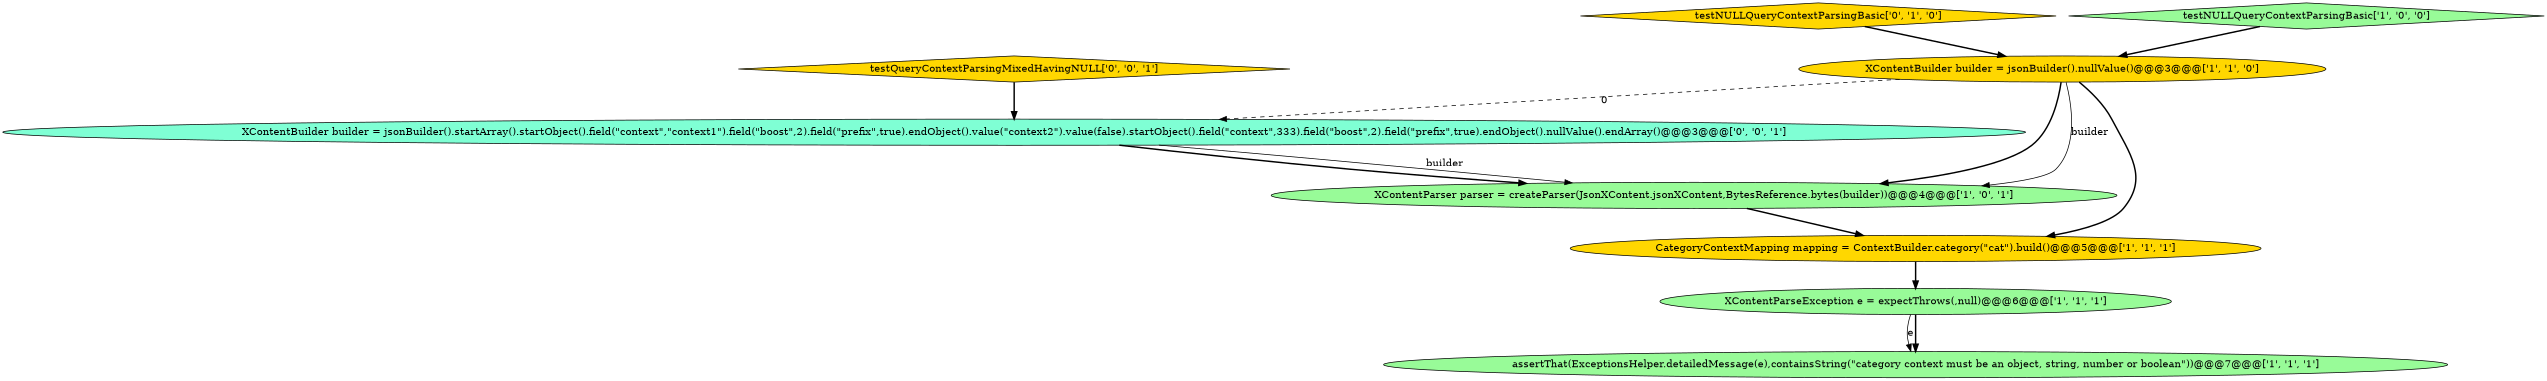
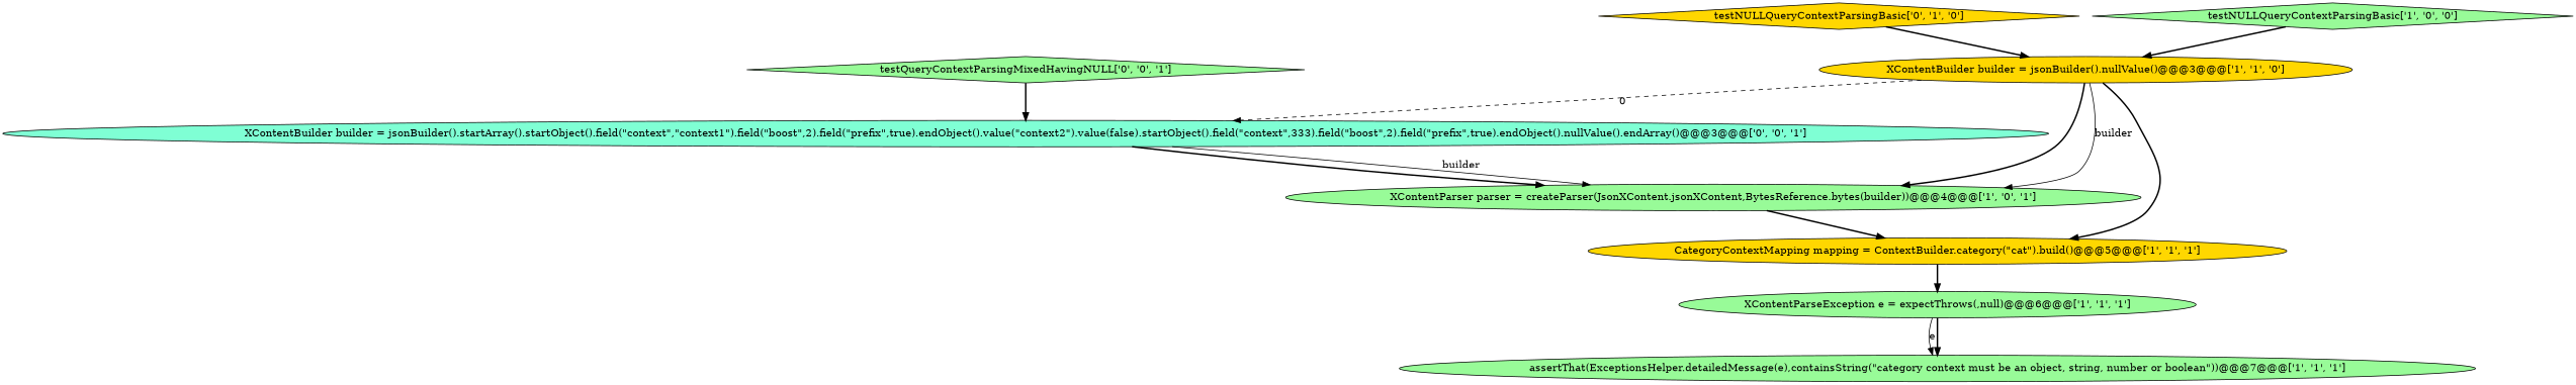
  digraph {
    node [fillcolor=palegreen shape=ellipse style=filled]
    edge [style=bold]
    n1 [fillcolor=gold label="CategoryContextMapping mapping = ContextBuilder.category(\"cat\").build()@@@5@@@['1', '1', '1']"]
    n2 [label="XContentParseException e = expectThrows(,null)@@@6@@@['1', '1', '1']"]
    n3 [label="assertThat(ExceptionsHelper.detailedMessage(e),containsString(\"category context must be an object, string, number or boolean\"))@@@7@@@['1', '1', '1']"]
    n4 [label="XContentParser parser = createParser(JsonXContent.jsonXContent,BytesReference.bytes(builder))@@@4@@@['1', '0', '1']"]
    n5 [fillcolor=gold label="testNULLQueryContextParsingBasic['0', '1', '0']" shape=diamond]
    n6 [fillcolor=gold label="XContentBuilder builder = jsonBuilder().nullValue()@@@3@@@['1', '1', '0']"]
    n7 [fillcolor=aquamarine label="XContentBuilder builder = jsonBuilder().startArray().startObject().field(\"context\",\"context1\").field(\"boost\",2).field(\"prefix\",true).endObject().value(\"context2\").value(false).startObject().field(\"context\",333).field(\"boost\",2).field(\"prefix\",true).endObject().nullValue().endArray()@@@3@@@['0', '0', '1']"]
-   n8 [fillcolor=gold label="testQueryContextParsingMixedHavingNULL['0', '0', '1']" shape=diamond]
+   n8 [label="testQueryContextParsingMixedHavingNULL['0', '0', '1']" shape=diamond]
    n9 [label="testNULLQueryContextParsingBasic['1', '0', '0']" shape=diamond]
    n1 -> n2
    n2 -> n3 [label=e style=solid]
    n2 -> n3
    n4 -> n1
    n5 -> n6
    n6 -> n1
    n6 -> n4 [label=builder style=solid]
    n6 -> n4
    n6 -> n7 [label=0 style=dashed]
    n7 -> n4
    n7 -> n4 [label=builder style=solid]
    n8 -> n7
    n9 -> n6
  }
